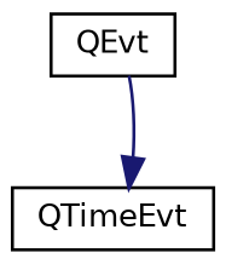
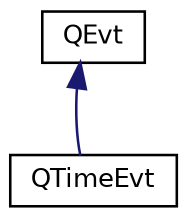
  digraph {
    rankdir=TB
    node [color=black fillcolor=white fontname=Helvetica fontsize=10 shape=record style=filled]
    n1 [height=0.2 label=QEvt width=0.4]
    n2 [height=0.2 label=QTimeEvt width=0.4]
-   n2 -> n1 [color=midnightblue dir=back fontname=Helvetica fontsize=10 labelfontname=Helvetica labelfontsize=10 style=solid]
+   n1 -> n2 [color=midnightblue dir=back fontname=Helvetica fontsize=10 labelfontname=Helvetica labelfontsize=10 style=solid]
  }
